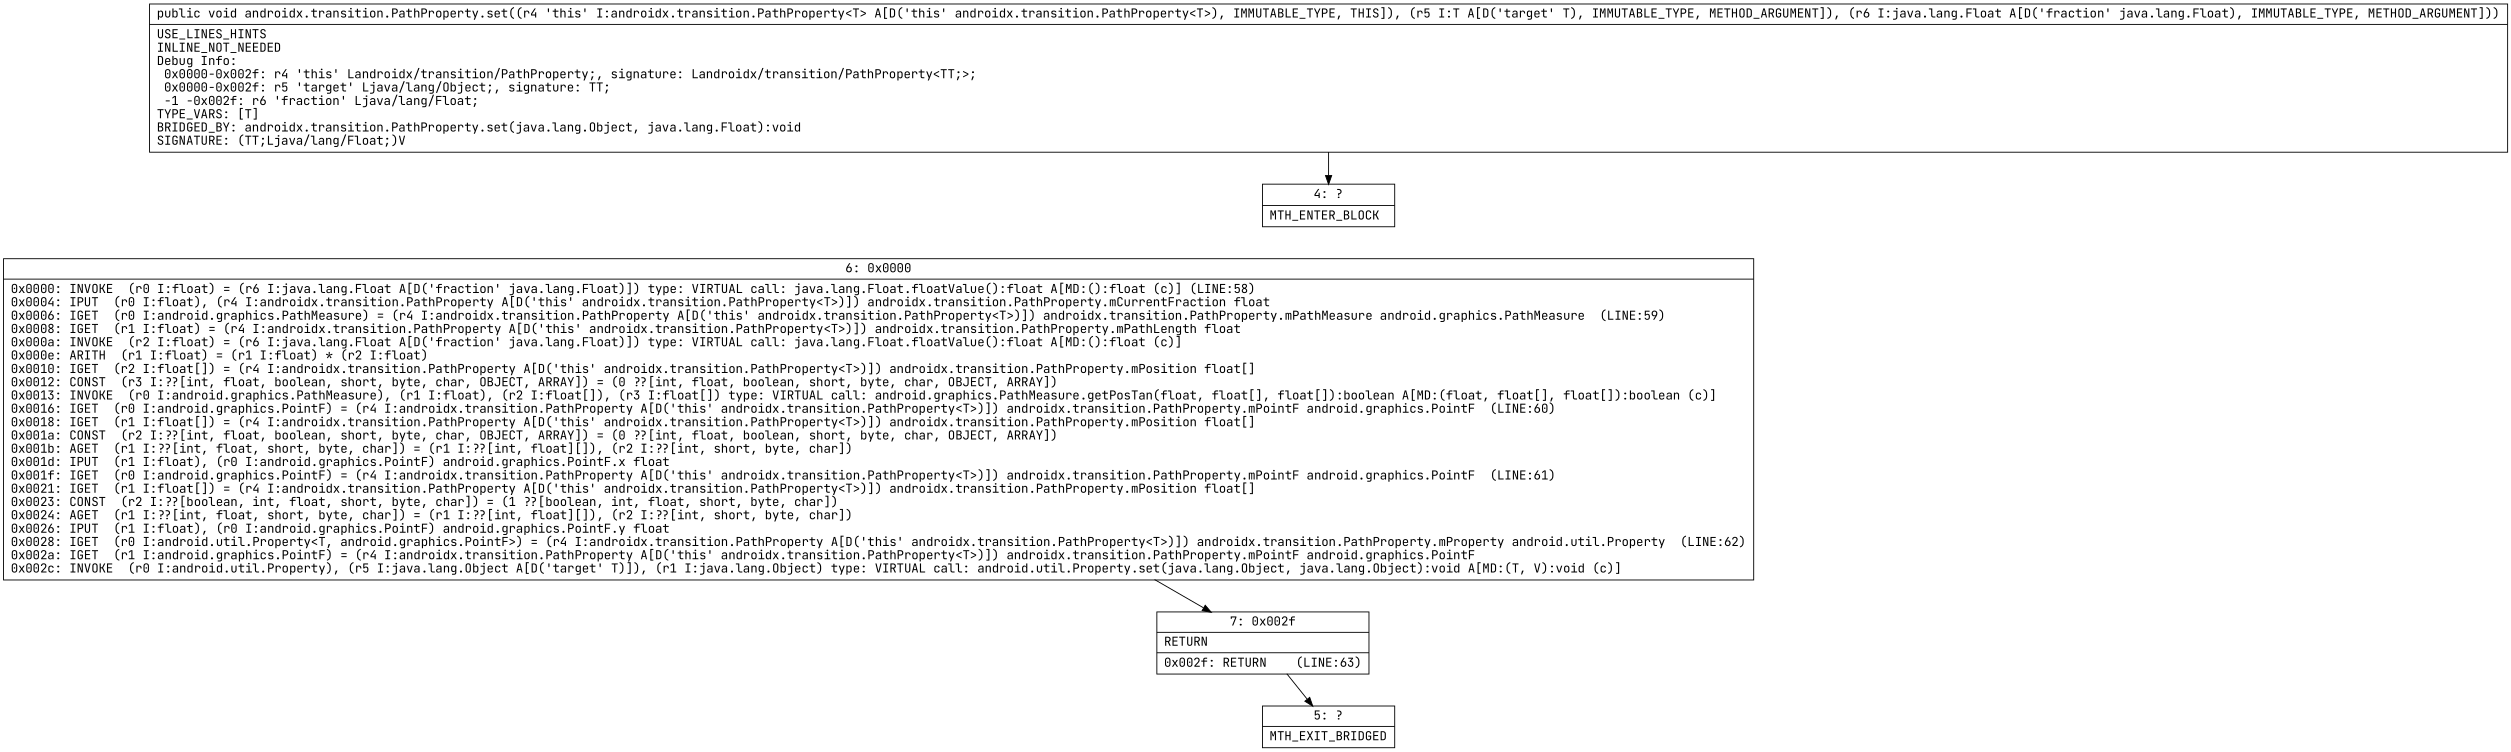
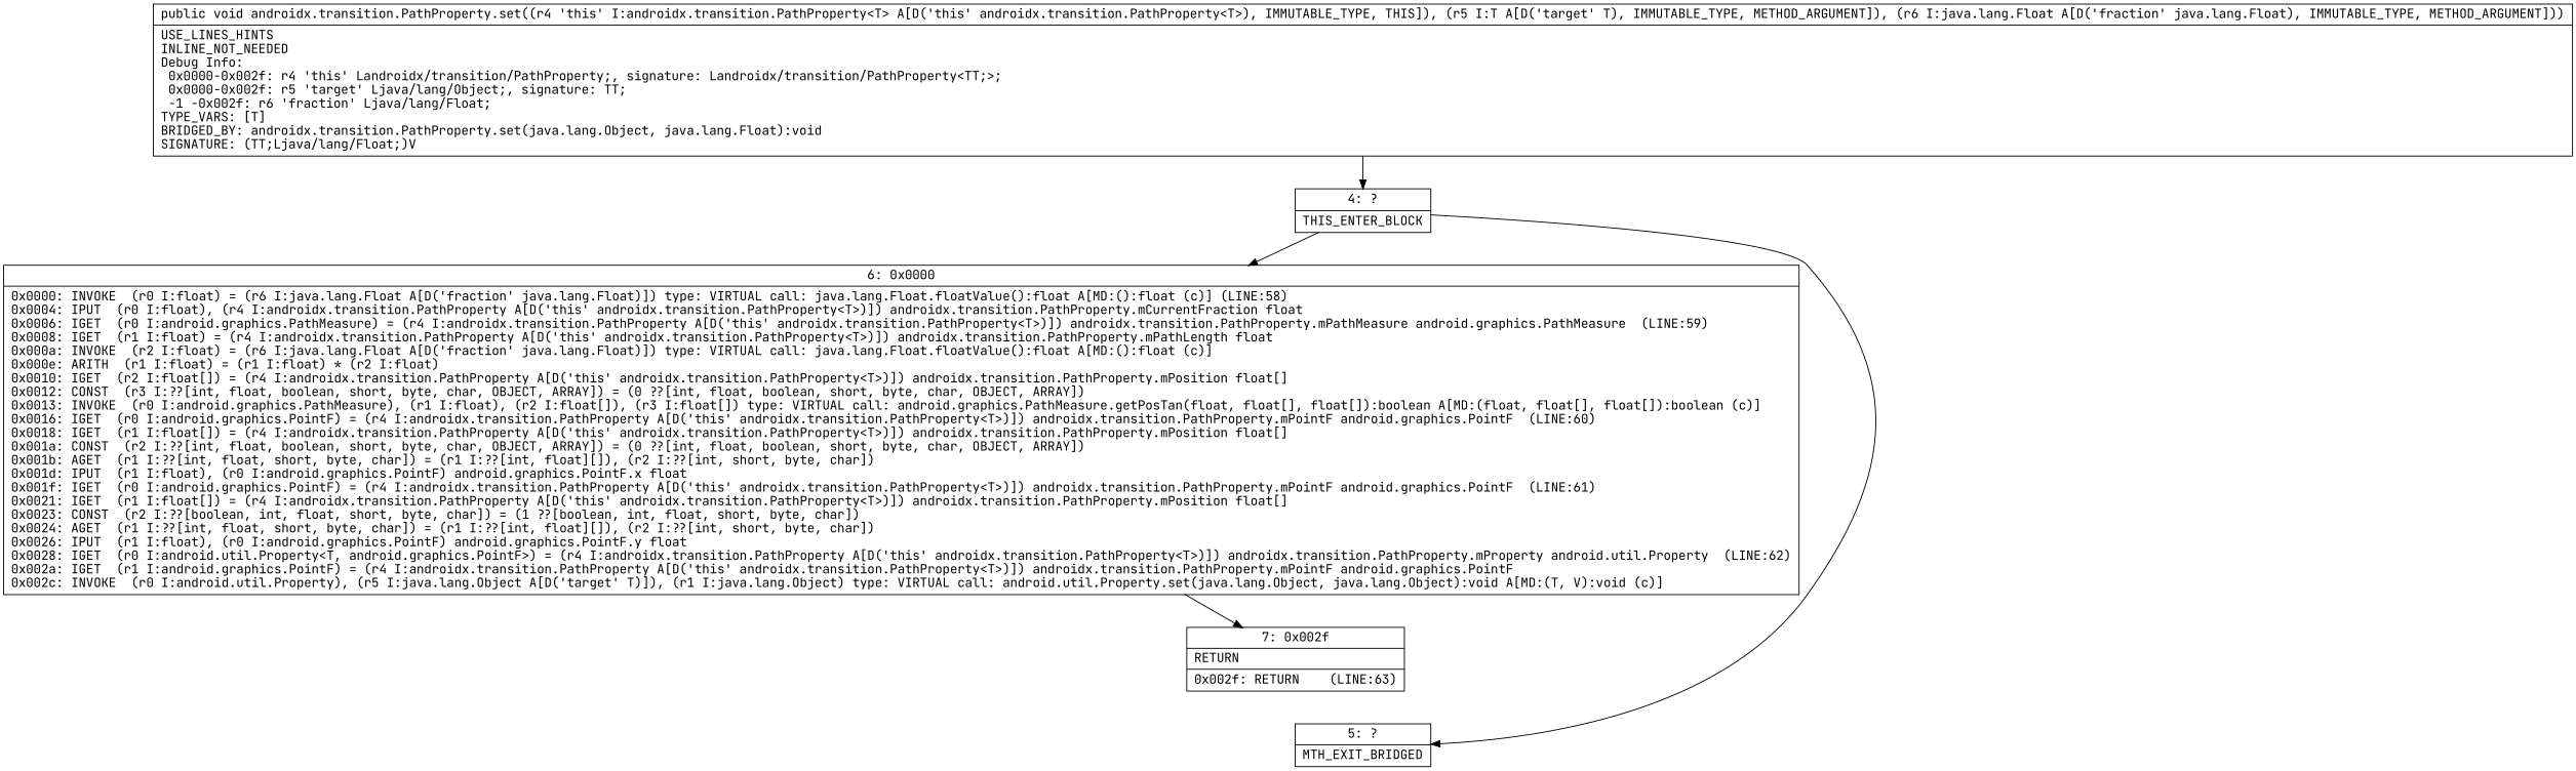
  digraph {
    fontname="JetBrains Mono"
    node [fontname="JetBrains Mono" shape=record]
    edge [fontname="JetBrains Mono"]
-   n1 [label="{4\:\ ?|MTH_ENTER_BLOCK\l}"]
+   n1 [label="{4\:\ ?|THIS_ENTER_BLOCK\l}"]
    n2 [label="{6\:\ 0x0000|0x0000: INVOKE  (r0 I:float) = (r6 I:java.lang.Float A[D('fraction' java.lang.Float)]) type: VIRTUAL call: java.lang.Float.floatValue():float A[MD:():float (c)] (LINE:58)\l0x0004: IPUT  (r0 I:float), (r4 I:androidx.transition.PathProperty A[D('this' androidx.transition.PathProperty\<T\>)]) androidx.transition.PathProperty.mCurrentFraction float \l0x0006: IGET  (r0 I:android.graphics.PathMeasure) = (r4 I:androidx.transition.PathProperty A[D('this' androidx.transition.PathProperty\<T\>)]) androidx.transition.PathProperty.mPathMeasure android.graphics.PathMeasure  (LINE:59)\l0x0008: IGET  (r1 I:float) = (r4 I:androidx.transition.PathProperty A[D('this' androidx.transition.PathProperty\<T\>)]) androidx.transition.PathProperty.mPathLength float \l0x000a: INVOKE  (r2 I:float) = (r6 I:java.lang.Float A[D('fraction' java.lang.Float)]) type: VIRTUAL call: java.lang.Float.floatValue():float A[MD:():float (c)]\l0x000e: ARITH  (r1 I:float) = (r1 I:float) * (r2 I:float) \l0x0010: IGET  (r2 I:float[]) = (r4 I:androidx.transition.PathProperty A[D('this' androidx.transition.PathProperty\<T\>)]) androidx.transition.PathProperty.mPosition float[] \l0x0012: CONST  (r3 I:??[int, float, boolean, short, byte, char, OBJECT, ARRAY]) = (0 ??[int, float, boolean, short, byte, char, OBJECT, ARRAY]) \l0x0013: INVOKE  (r0 I:android.graphics.PathMeasure), (r1 I:float), (r2 I:float[]), (r3 I:float[]) type: VIRTUAL call: android.graphics.PathMeasure.getPosTan(float, float[], float[]):boolean A[MD:(float, float[], float[]):boolean (c)]\l0x0016: IGET  (r0 I:android.graphics.PointF) = (r4 I:androidx.transition.PathProperty A[D('this' androidx.transition.PathProperty\<T\>)]) androidx.transition.PathProperty.mPointF android.graphics.PointF  (LINE:60)\l0x0018: IGET  (r1 I:float[]) = (r4 I:androidx.transition.PathProperty A[D('this' androidx.transition.PathProperty\<T\>)]) androidx.transition.PathProperty.mPosition float[] \l0x001a: CONST  (r2 I:??[int, float, boolean, short, byte, char, OBJECT, ARRAY]) = (0 ??[int, float, boolean, short, byte, char, OBJECT, ARRAY]) \l0x001b: AGET  (r1 I:??[int, float, short, byte, char]) = (r1 I:??[int, float][]), (r2 I:??[int, short, byte, char]) \l0x001d: IPUT  (r1 I:float), (r0 I:android.graphics.PointF) android.graphics.PointF.x float \l0x001f: IGET  (r0 I:android.graphics.PointF) = (r4 I:androidx.transition.PathProperty A[D('this' androidx.transition.PathProperty\<T\>)]) androidx.transition.PathProperty.mPointF android.graphics.PointF  (LINE:61)\l0x0021: IGET  (r1 I:float[]) = (r4 I:androidx.transition.PathProperty A[D('this' androidx.transition.PathProperty\<T\>)]) androidx.transition.PathProperty.mPosition float[] \l0x0023: CONST  (r2 I:??[boolean, int, float, short, byte, char]) = (1 ??[boolean, int, float, short, byte, char]) \l0x0024: AGET  (r1 I:??[int, float, short, byte, char]) = (r1 I:??[int, float][]), (r2 I:??[int, short, byte, char]) \l0x0026: IPUT  (r1 I:float), (r0 I:android.graphics.PointF) android.graphics.PointF.y float \l0x0028: IGET  (r0 I:android.util.Property\<T, android.graphics.PointF\>) = (r4 I:androidx.transition.PathProperty A[D('this' androidx.transition.PathProperty\<T\>)]) androidx.transition.PathProperty.mProperty android.util.Property  (LINE:62)\l0x002a: IGET  (r1 I:android.graphics.PointF) = (r4 I:androidx.transition.PathProperty A[D('this' androidx.transition.PathProperty\<T\>)]) androidx.transition.PathProperty.mPointF android.graphics.PointF \l0x002c: INVOKE  (r0 I:android.util.Property), (r5 I:java.lang.Object A[D('target' T)]), (r1 I:java.lang.Object) type: VIRTUAL call: android.util.Property.set(java.lang.Object, java.lang.Object):void A[MD:(T, V):void (c)]\l}"]
    n3 [label="{7\:\ 0x002f|RETURN\l|0x002f: RETURN    (LINE:63)\l}"]
    n4 [label="{5\:\ ?|MTH_EXIT_BRIDGED\l}"]
    n5 [label="{public void androidx.transition.PathProperty.set((r4 'this' I:androidx.transition.PathProperty\<T\> A[D('this' androidx.transition.PathProperty\<T\>), IMMUTABLE_TYPE, THIS]), (r5 I:T A[D('target' T), IMMUTABLE_TYPE, METHOD_ARGUMENT]), (r6 I:java.lang.Float A[D('fraction' java.lang.Float), IMMUTABLE_TYPE, METHOD_ARGUMENT]))  | USE_LINES_HINTS\lINLINE_NOT_NEEDED\lDebug Info:\l  0x0000\-0x002f: r4 'this' Landroidx\/transition\/PathProperty;, signature: Landroidx\/transition\/PathProperty\<TT;\>;\l  0x0000\-0x002f: r5 'target' Ljava\/lang\/Object;, signature: TT;\l  \-1 \-0x002f: r6 'fraction' Ljava\/lang\/Float;\lTYPE_VARS: [T]\lBRIDGED_BY: androidx.transition.PathProperty.set(java.lang.Object, java.lang.Float):void\lSIGNATURE: (TT;Ljava\/lang\/Float;)V\l}"]
+   n1 -> n2
    n2 -> n3
-   n3 -> n4
+   n1 -> n4
    n5 -> n1
  }
